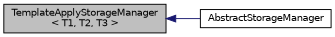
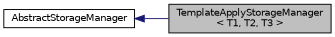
  digraph {
    rankdir=LR
    node [color=black fontname=Helvetica fontsize=10 shape=record style=filled]
    n1 [fillcolor=grey75 fontcolor=black height=0.2 label="TemplateApplyStorageManager\l\< T1, T2, T3 \>" width=0.4]
    n2 [fillcolor=white height=0.2 label=AbstractStorageManager width=0.4]
-   n1 -> n2 [color=midnightblue dir=back fontname=Helvetica fontsize=10 labelfontname=Helvetica labelfontsize=10 style=solid]
+   n2 -> n1 [color=midnightblue dir=back fontname=Helvetica fontsize=10 labelfontname=Helvetica labelfontsize=10 style=solid]
  }
